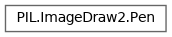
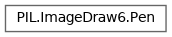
  digraph {
    rankdir=LR
-   n1 [color=grey40 fillcolor=white fontname=Helvetica fontsize=10 height=0.2 label="PIL.ImageDraw2.Pen" shape=box style=filled width=0.4]
+   n1 [color=grey40 fillcolor=white fontname=Helvetica fontsize=10 height=0.2 label="PIL.ImageDraw6.Pen" shape=box style=filled width=0.4]
  }
